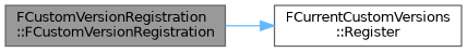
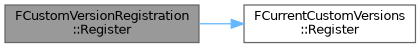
  digraph {
    rankdir=LR
    node [fontname=Helvetica fontsize=10 shape=box style=filled]
-   n1 [color=gray40 fillcolor=grey60 fontcolor=black height=0.2 label="FCustomVersionRegistration\l::FCustomVersionRegistration" width=0.4]
+   n1 [color=gray40 fillcolor=grey60 fontcolor=black height=0.2 label="FCustomVersionRegistration\l::Register" width=0.4]
    n2 [color=grey40 fillcolor=white height=0.2 label="FCurrentCustomVersions\l::Register" width=0.4]
    n1 -> n2 [color=steelblue1 fontname=Helvetica fontsize=10 labelfontname=Helvetica labelfontsize=10 style=solid]
  }
